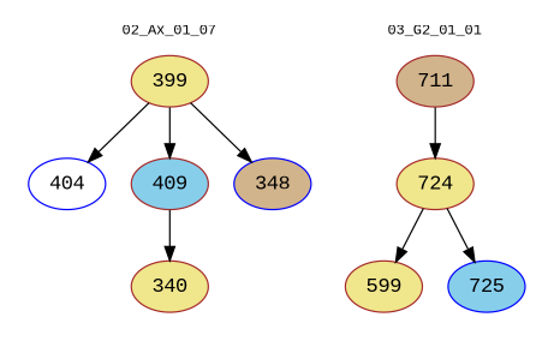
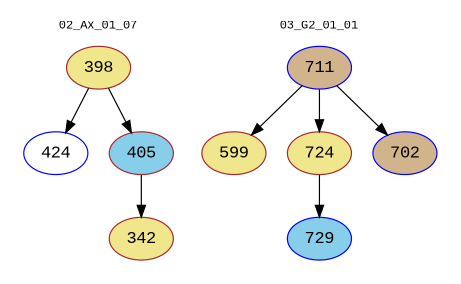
  digraph {
    fontname="Liberation Mono"
    node [color=brown fillcolor=khaki fontname="Liberation Mono" style=filled]
    edge [color=black fontname="Liberation Mono"]
-   n1 [label=399]
-   n2 [color=blue fillcolor=white label=404]
-   n3 [fillcolor=skyblue label=409]
-   n4 [color=blue fillcolor=tan label=348]
-   n5 [label=340]
-   n6 [fillcolor=tan label=711]
+   n1 [label=398]
+   n2 [color=blue fillcolor=white label=424]
+   n3 [fillcolor=skyblue label=405]
+   n5 [label=342]
+   n6 [color=blue fillcolor=tan label=711]
    n7 [label=599]
    n8 [label=724]
-   n10 [color=blue fillcolor=skyblue label=725]
+   n9 [color=blue fillcolor=tan label=702]
+   n10 [color=blue fillcolor=skyblue label=729]
    subgraph cluster_1 {
      color=white
      fontsize=10
      label="02_Ax_01_07"
      n1
      n2
      n3
-     n4
      n5
    }
    subgraph cluster_2 {
      color=white
      fontsize=10
      label="03_G2_01_01"
      n6
      n7
      n8
+     n9
      n10
    }
    n1 -> n2
    n1 -> n3
-   n1 -> n4
    n3 -> n5
-   n8 -> n7
+   n6 -> n7
    n6 -> n8
+   n6 -> n9
    n8 -> n10
  }
